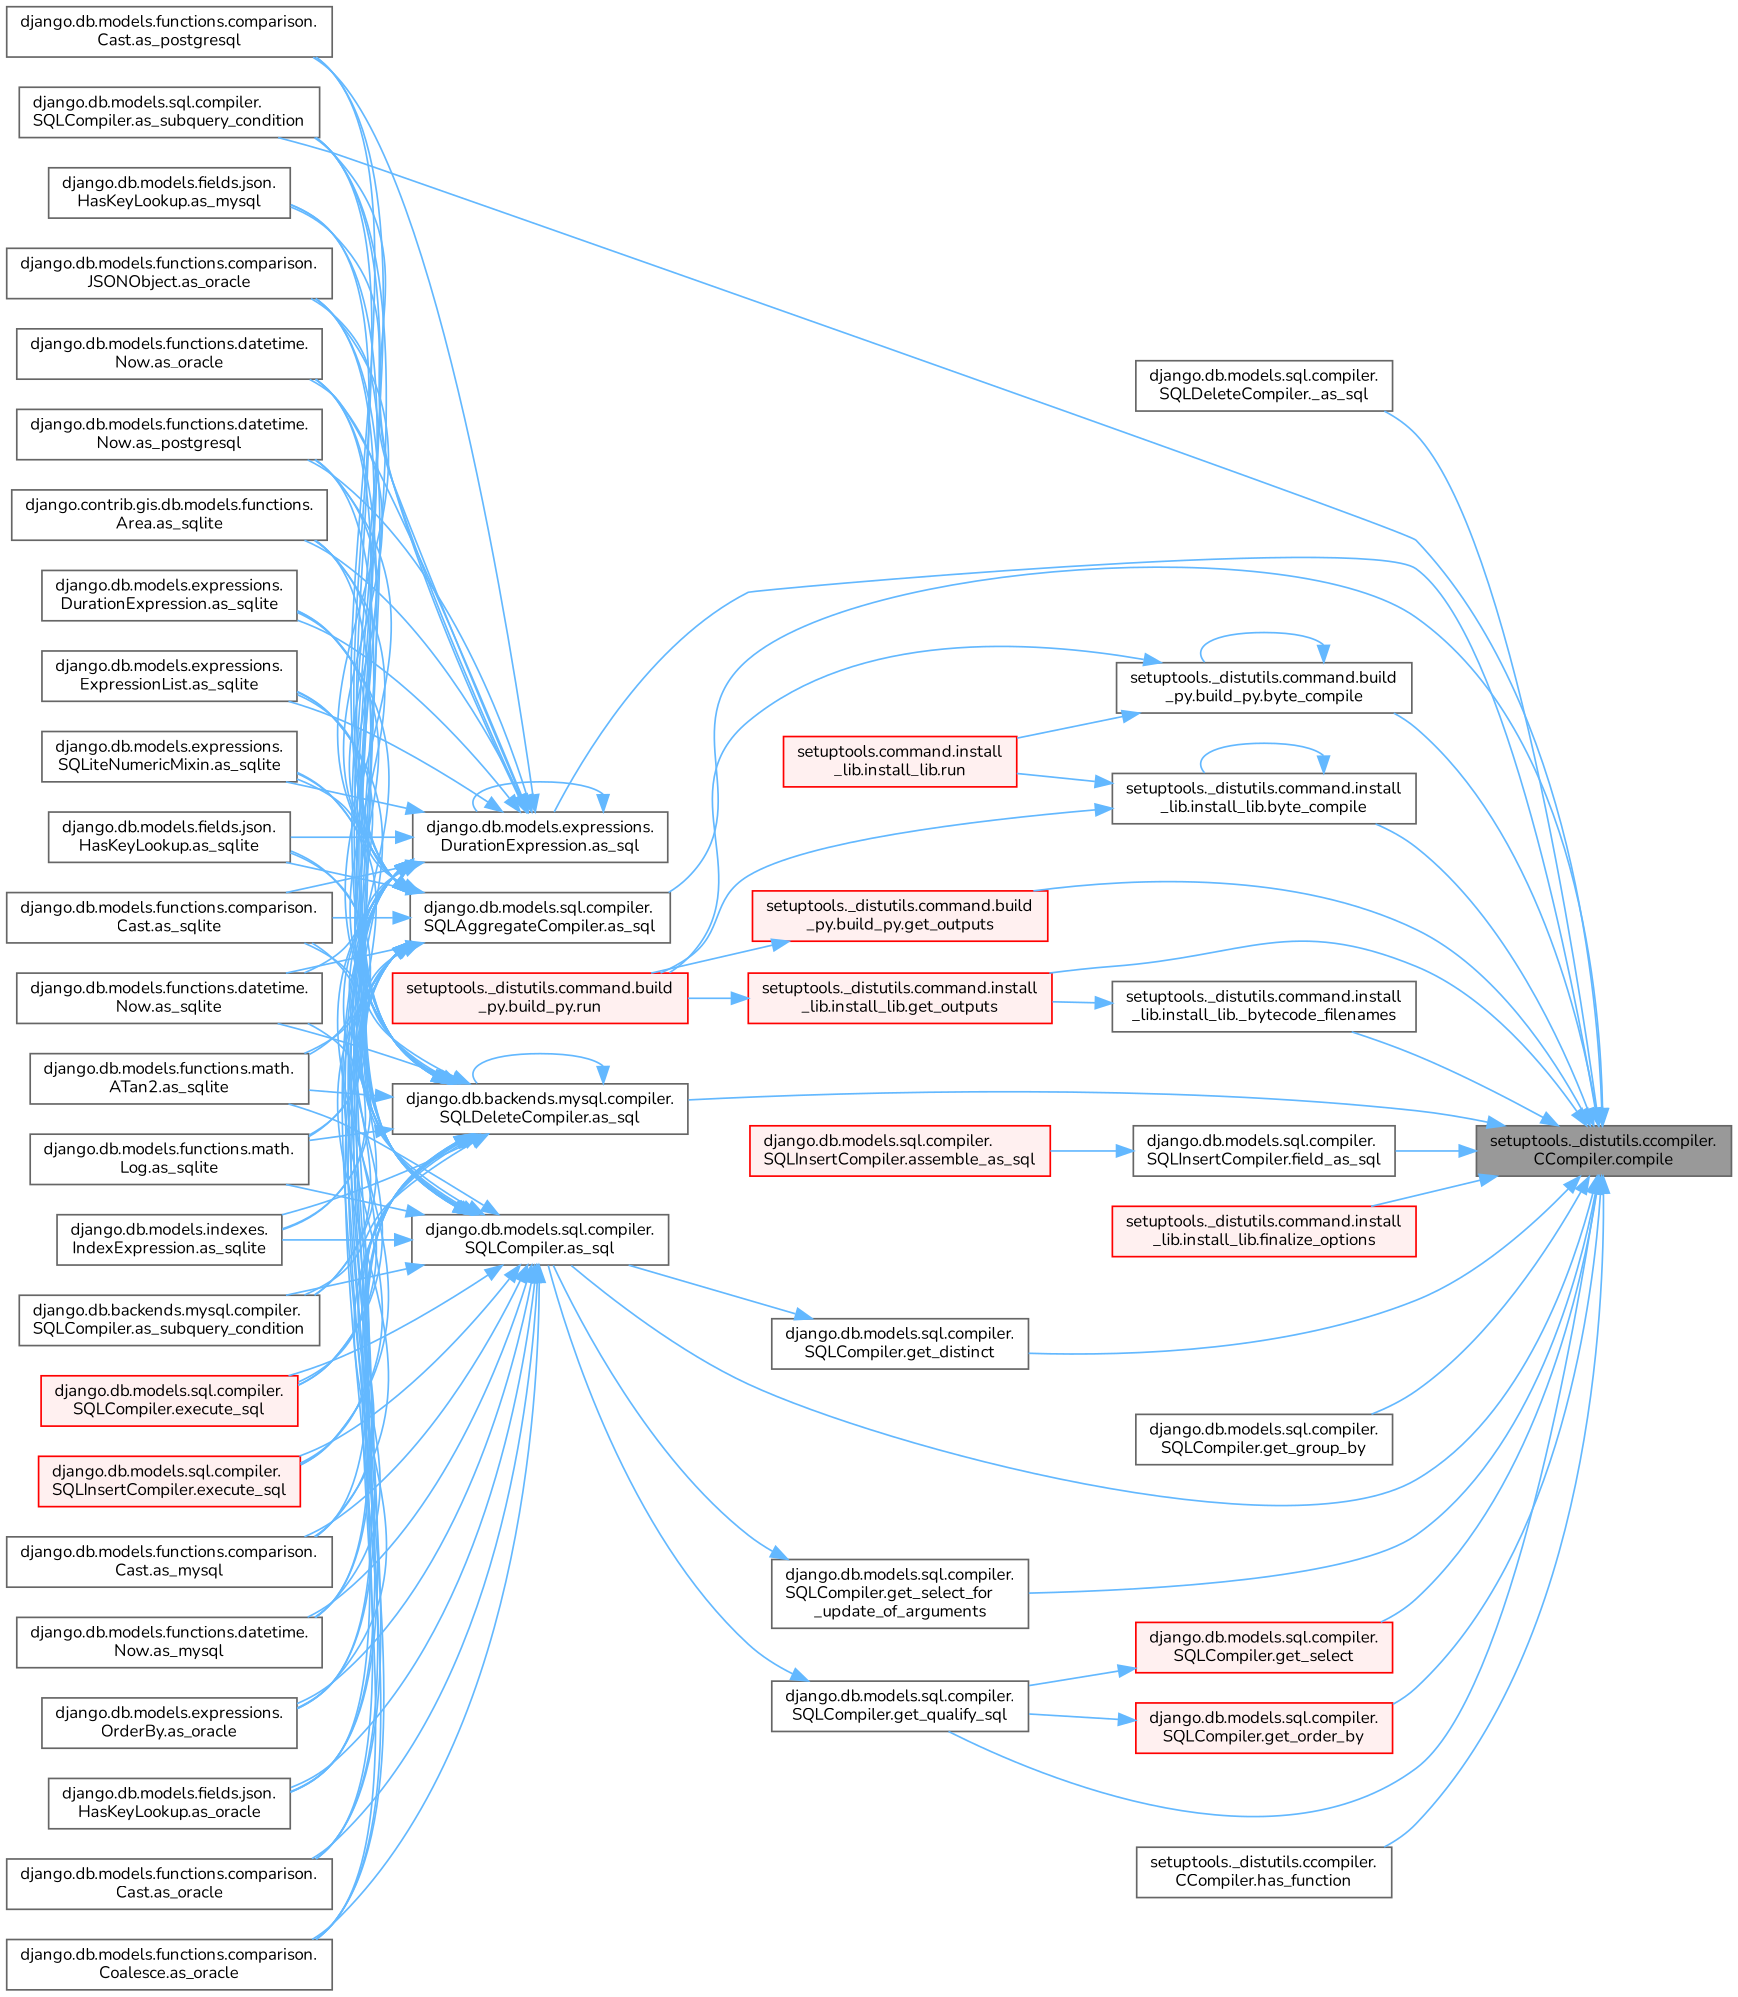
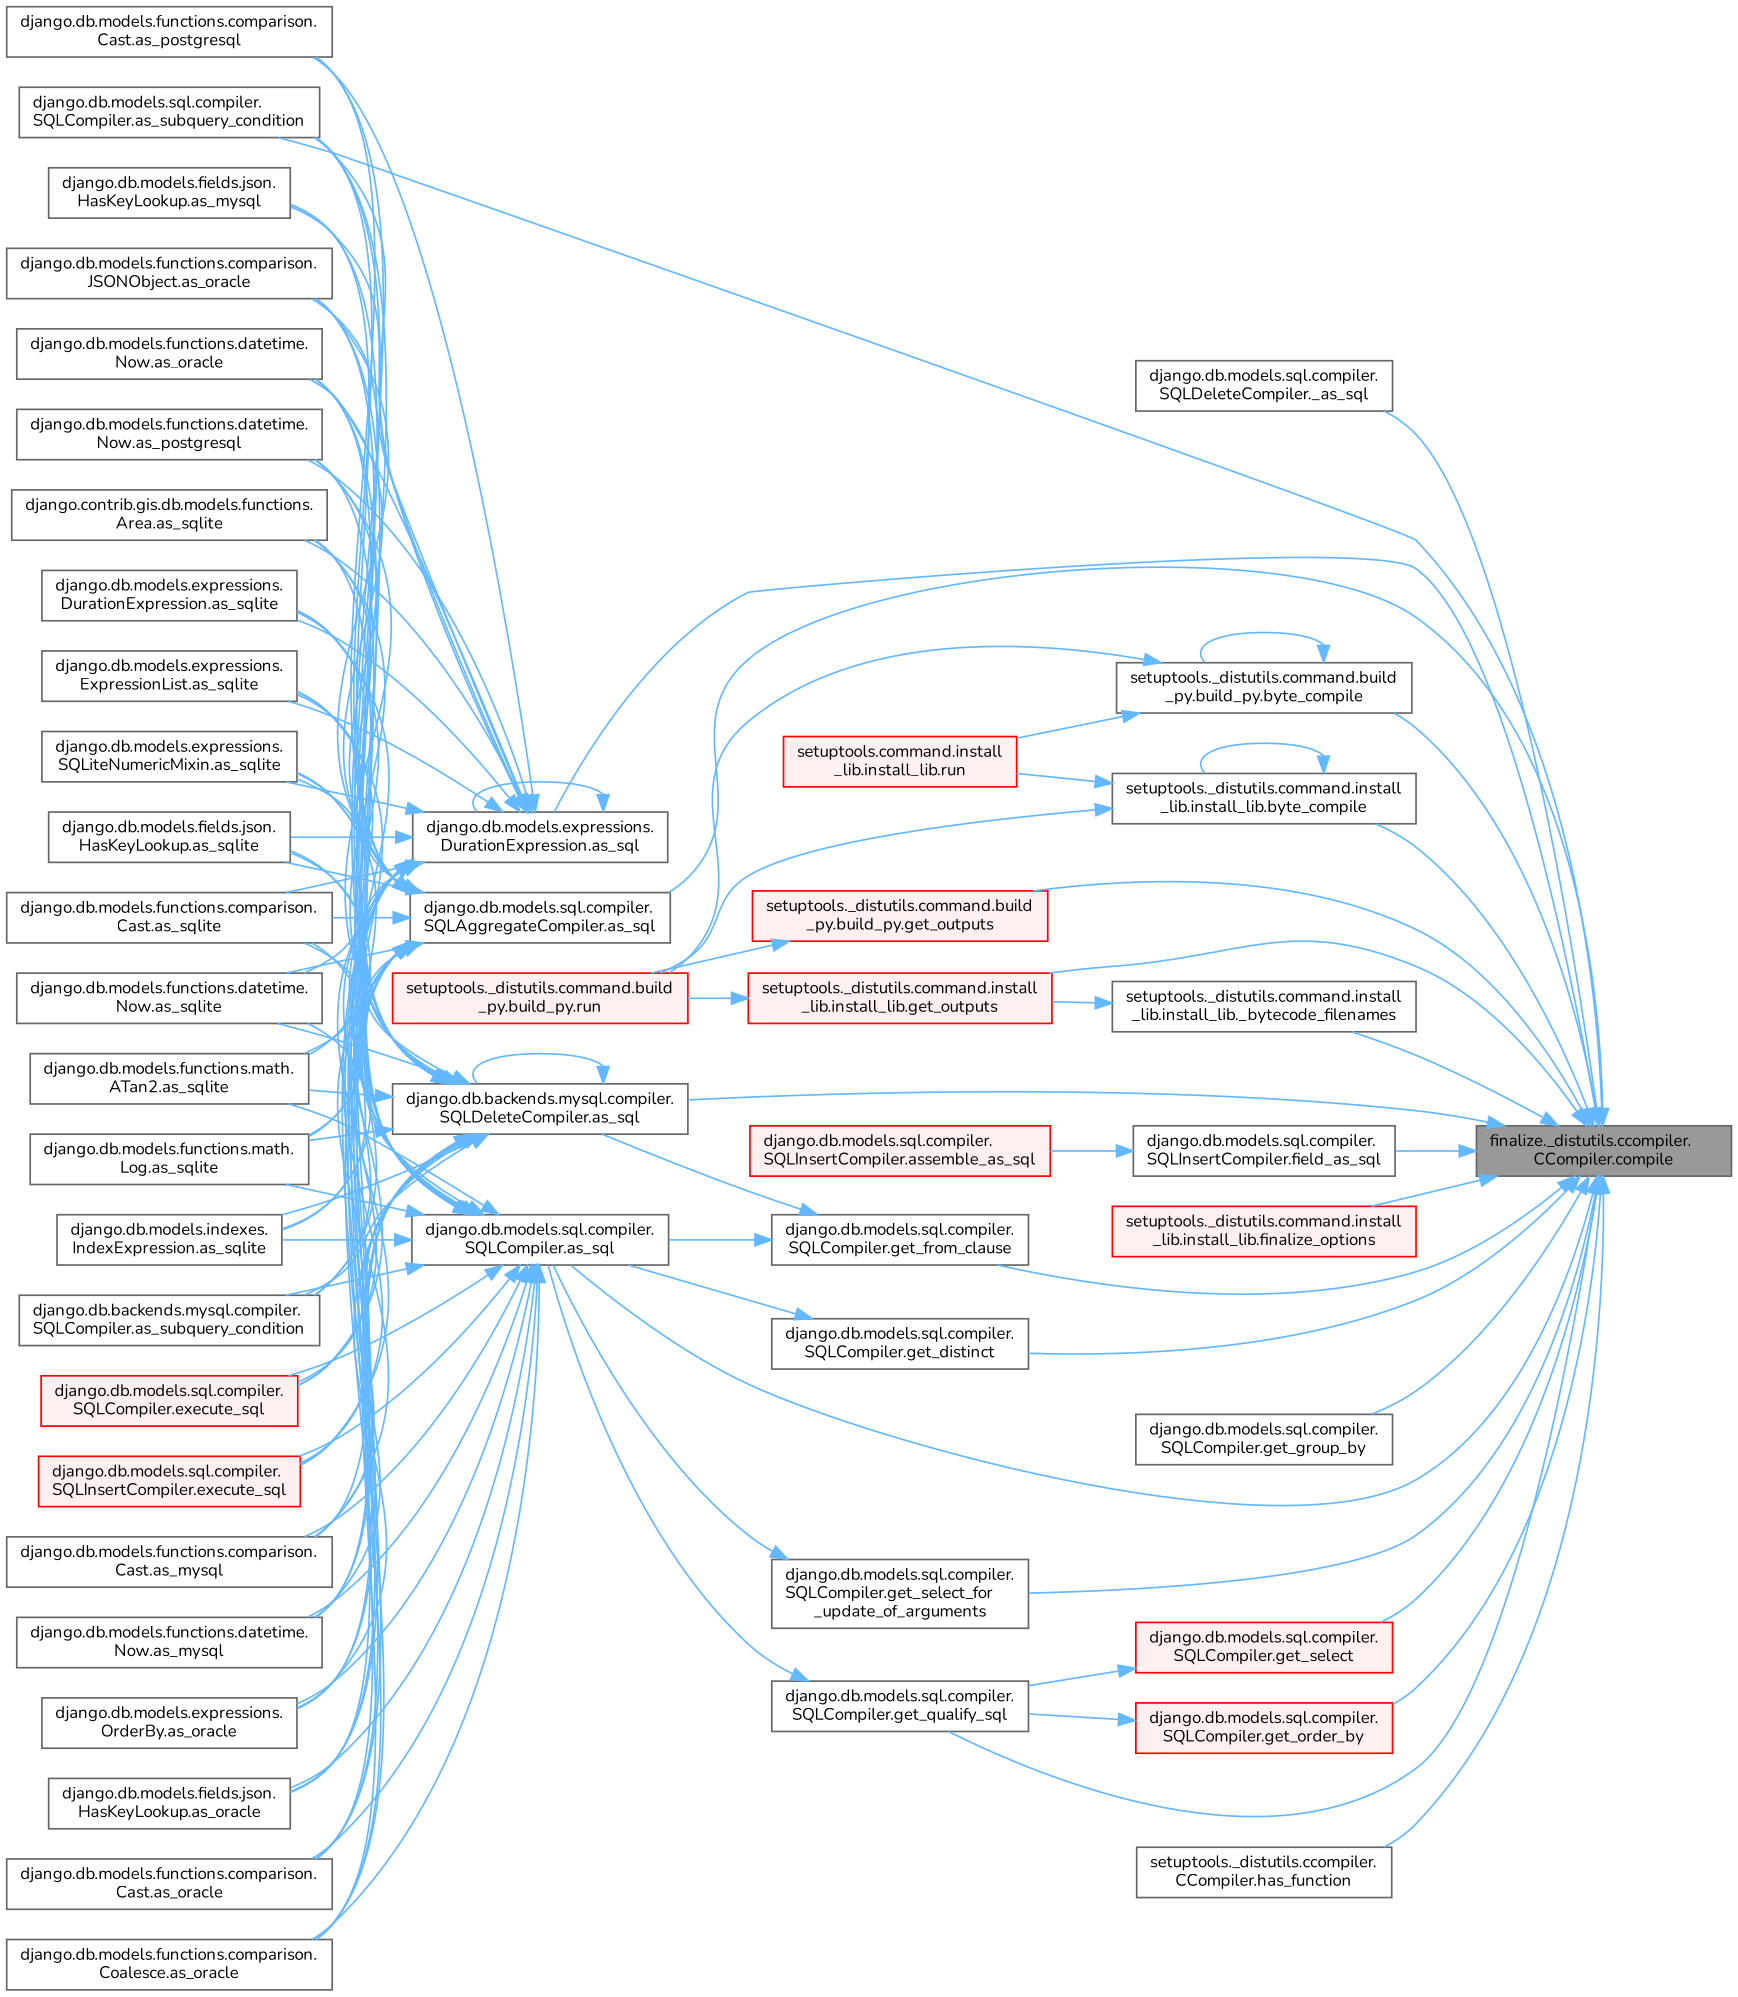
  digraph {
    fontname=Nunito
    rankdir=RL
    node [color=grey40 fillcolor=white fontname=Nunito fontsize=10 shape=box style=filled]
    edge [color=steelblue1 dir=back fontname=Nunito fontsize=10 labelfontname=Helvetica labelfontsize=10 style=solid]
-   n1 [color=gray40 fillcolor=grey60 fontcolor=black height=0.2 label="setuptools._distutils.ccompiler.\lCCompiler.compile" width=0.4]
+   n1 [color=gray40 fillcolor=grey60 fontcolor=black height=0.2 label="finalize._distutils.ccompiler.\lCCompiler.compile" width=0.4]
    n2 [height=0.2 label="django.db.models.sql.compiler.\lSQLDeleteCompiler._as_sql" width=0.4]
    n3 [height=0.2 label="setuptools._distutils.command.install\l_lib.install_lib._bytecode_filenames" width=0.4]
    n4 [color=red fillcolor="#FFF0F0" height=0.2 label="setuptools._distutils.command.install\l_lib.install_lib.get_outputs" width=0.4]
    n5 [height=0.2 label="django.db.backends.mysql.compiler.\lSQLDeleteCompiler.as_sql" width=0.4]
    n6 [height=0.2 label="django.db.models.sql.compiler.\lSQLCompiler.as_subquery_condition" width=0.4]
    n7 [height=0.2 label="django.db.models.expressions.\lDurationExpression.as_sql" width=0.4]
    n8 [height=0.2 label="django.db.models.sql.compiler.\lSQLAggregateCompiler.as_sql" width=0.4]
    n9 [height=0.2 label="django.db.models.sql.compiler.\lSQLCompiler.as_sql" width=0.4]
    n10 [height=0.2 label="setuptools._distutils.command.build\l_py.build_py.byte_compile" width=0.4]
    n11 [height=0.2 label="setuptools._distutils.command.install\l_lib.install_lib.byte_compile" width=0.4]
    n12 [height=0.2 label="django.db.models.sql.compiler.\lSQLInsertCompiler.field_as_sql" width=0.4]
    n13 [color=red fillcolor="#FFF0F0" height=0.2 label="setuptools._distutils.command.install\l_lib.install_lib.finalize_options" width=0.4]
    n14 [height=0.2 label="django.db.models.sql.compiler.\lSQLCompiler.get_distinct" width=0.4]
+   n15 [height=0.2 label="django.db.models.sql.compiler.\lSQLCompiler.get_from_clause" width=0.4]
    n16 [height=0.2 label="django.db.models.sql.compiler.\lSQLCompiler.get_group_by" width=0.4]
    n17 [color=red fillcolor="#FFF0F0" height=0.2 label="django.db.models.sql.compiler.\lSQLCompiler.get_order_by" width=0.4]
    n18 [height=0.2 label="django.db.models.sql.compiler.\lSQLCompiler.get_qualify_sql" width=0.4]
    n19 [color=red fillcolor="#FFF0F0" height=0.2 label="setuptools._distutils.command.build\l_py.build_py.get_outputs" width=0.4]
    n20 [color=red fillcolor="#FFF0F0" height=0.2 label="django.db.models.sql.compiler.\lSQLCompiler.get_select" width=0.4]
    n21 [height=0.2 label="django.db.models.sql.compiler.\lSQLCompiler.get_select_for\l_update_of_arguments" width=0.4]
    n22 [height=0.2 label="setuptools._distutils.ccompiler.\lCCompiler.has_function" width=0.4]
    n23 [color=red fillcolor="#FFF0F0" height=0.2 label="setuptools._distutils.command.build\l_py.build_py.run" width=0.4]
    n24 [height=0.2 label="django.db.models.fields.json.\lHasKeyLookup.as_mysql" width=0.4]
    n25 [height=0.2 label="django.db.models.functions.comparison.\lCast.as_mysql" width=0.4]
    n26 [height=0.2 label="django.db.models.functions.datetime.\lNow.as_mysql" width=0.4]
    n27 [height=0.2 label="django.db.models.expressions.\lOrderBy.as_oracle" width=0.4]
    n28 [height=0.2 label="django.db.models.fields.json.\lHasKeyLookup.as_oracle" width=0.4]
    n29 [height=0.2 label="django.db.models.functions.comparison.\lCast.as_oracle" width=0.4]
    n30 [height=0.2 label="django.db.models.functions.comparison.\lCoalesce.as_oracle" width=0.4]
    n31 [height=0.2 label="django.db.models.functions.comparison.\lJSONObject.as_oracle" width=0.4]
    n32 [height=0.2 label="django.db.models.functions.datetime.\lNow.as_oracle" width=0.4]
    n33 [height=0.2 label="django.db.models.functions.comparison.\lCast.as_postgresql" width=0.4]
    n34 [height=0.2 label="django.db.models.functions.datetime.\lNow.as_postgresql" width=0.4]
    n35 [height=0.2 label="django.contrib.gis.db.models.functions.\lArea.as_sqlite" width=0.4]
    n36 [height=0.2 label="django.db.models.expressions.\lDurationExpression.as_sqlite" width=0.4]
    n37 [height=0.2 label="django.db.models.expressions.\lExpressionList.as_sqlite" width=0.4]
    n38 [height=0.2 label="django.db.models.expressions.\lSQLiteNumericMixin.as_sqlite" width=0.4]
    n39 [height=0.2 label="django.db.models.fields.json.\lHasKeyLookup.as_sqlite" width=0.4]
    n40 [height=0.2 label="django.db.models.functions.comparison.\lCast.as_sqlite" width=0.4]
    n41 [height=0.2 label="django.db.models.functions.datetime.\lNow.as_sqlite" width=0.4]
    n42 [height=0.2 label="django.db.models.functions.math.\lATan2.as_sqlite" width=0.4]
    n43 [height=0.2 label="django.db.models.functions.math.\lLog.as_sqlite" width=0.4]
    n44 [height=0.2 label="django.db.models.indexes.\lIndexExpression.as_sqlite" width=0.4]
    n45 [height=0.2 label="django.db.backends.mysql.compiler.\lSQLCompiler.as_subquery_condition" width=0.4]
    n46 [color=red fillcolor="#FFF0F0" height=0.2 label="django.db.models.sql.compiler.\lSQLCompiler.execute_sql" width=0.4]
    n47 [color=red fillcolor="#FFF0F0" height=0.2 label="django.db.models.sql.compiler.\lSQLInsertCompiler.execute_sql" width=0.4]
    n48 [color=red fillcolor="#FFF0F0" height=0.2 label="setuptools.command.install\l_lib.install_lib.run" width=0.4]
    n49 [color=red fillcolor="#FFF0F0" height=0.2 label="django.db.models.sql.compiler.\lSQLInsertCompiler.assemble_as_sql" width=0.4]
    n1 -> n2
    n1 -> n3
    n1 -> n4
    n1 -> n5
    n1 -> n6
    n1 -> n7
    n1 -> n8
    n1 -> n9
    n1 -> n10
    n1 -> n11
    n1 -> n12
    n1 -> n13
    n1 -> n14
+   n1 -> n15
    n1 -> n16
    n1 -> n17
    n1 -> n18
    n1 -> n19
    n1 -> n20
    n1 -> n21
    n1 -> n22
    n3 -> n4
    n4 -> n23
    n5 -> n5
    n5 -> n6
    n5 -> n24
    n5 -> n25
    n5 -> n26
    n5 -> n27
    n5 -> n28
    n5 -> n29
    n5 -> n30
    n5 -> n31
    n5 -> n32
    n5 -> n33
    n5 -> n34
    n5 -> n35
    n5 -> n36
    n5 -> n37
    n5 -> n38
    n5 -> n39
    n5 -> n40
    n5 -> n41
    n5 -> n42
    n5 -> n43
    n5 -> n44
    n5 -> n45
    n5 -> n46
    n5 -> n47
    n7 -> n6
    n7 -> n7
    n7 -> n24
    n7 -> n25
    n7 -> n26
    n7 -> n27
    n7 -> n28
    n7 -> n29
    n7 -> n30
    n7 -> n31
    n7 -> n32
    n7 -> n33
    n7 -> n34
    n7 -> n35
    n7 -> n36
    n7 -> n37
    n7 -> n38
    n7 -> n39
    n7 -> n40
    n7 -> n41
    n7 -> n42
    n7 -> n43
    n7 -> n44
    n7 -> n45
    n7 -> n46
    n7 -> n47
    n8 -> n6
    n8 -> n24
    n8 -> n25
    n8 -> n26
    n8 -> n27
    n8 -> n28
    n8 -> n29
    n8 -> n30
    n8 -> n31
    n8 -> n32
    n8 -> n33
    n8 -> n34
    n8 -> n35
    n8 -> n36
    n8 -> n37
    n8 -> n38
    n8 -> n39
    n8 -> n40
    n8 -> n41
    n8 -> n42
    n8 -> n43
    n8 -> n44
    n8 -> n45
    n8 -> n46
    n8 -> n47
    n9 -> n6
    n9 -> n25
    n9 -> n26
    n9 -> n27
    n9 -> n28
    n9 -> n29
    n9 -> n30
    n9 -> n31
    n9 -> n32
    n9 -> n34
    n9 -> n35
    n9 -> n36
    n9 -> n37
    n9 -> n38
    n9 -> n39
    n9 -> n40
    n9 -> n41
    n9 -> n42
    n9 -> n43
    n9 -> n44
    n9 -> n45
    n9 -> n46
    n9 -> n47
    n10 -> n10
    n10 -> n23
    n10 -> n48
    n11 -> n11
    n11 -> n23
    n11 -> n48
    n12 -> n49
    n14 -> n9
+   n15 -> n5
+   n15 -> n9
    n17 -> n18
    n18 -> n9
    n19 -> n23
    n20 -> n18
    n21 -> n9
  }
